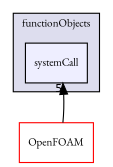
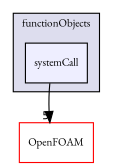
  digraph {
    compound=true
    fontname="EB Garamond"
    node [fontname="EB Garamond" fontsize=10 shape=box]
    n1 [fillcolor="#eeeeff" label=systemCall pencolor=black style=filled]
    n2 [color=red label=OpenFOAM]
    subgraph cluster_1 {
      bgcolor="#ddddee"
      fontsize=10
      label=functionObjects
      pencolor=black
      n1
    }
-   n2 -> n1 [headlabel=5 labeldistance=1.5 labelfontname=Helvetica labelfontsize=10 fontname="EB Garamond"]
+   n1 -> n2 [headlabel=5 labeldistance=1.5 labelfontname=Helvetica labelfontsize=10 fontname="EB Garamond"]
  }
